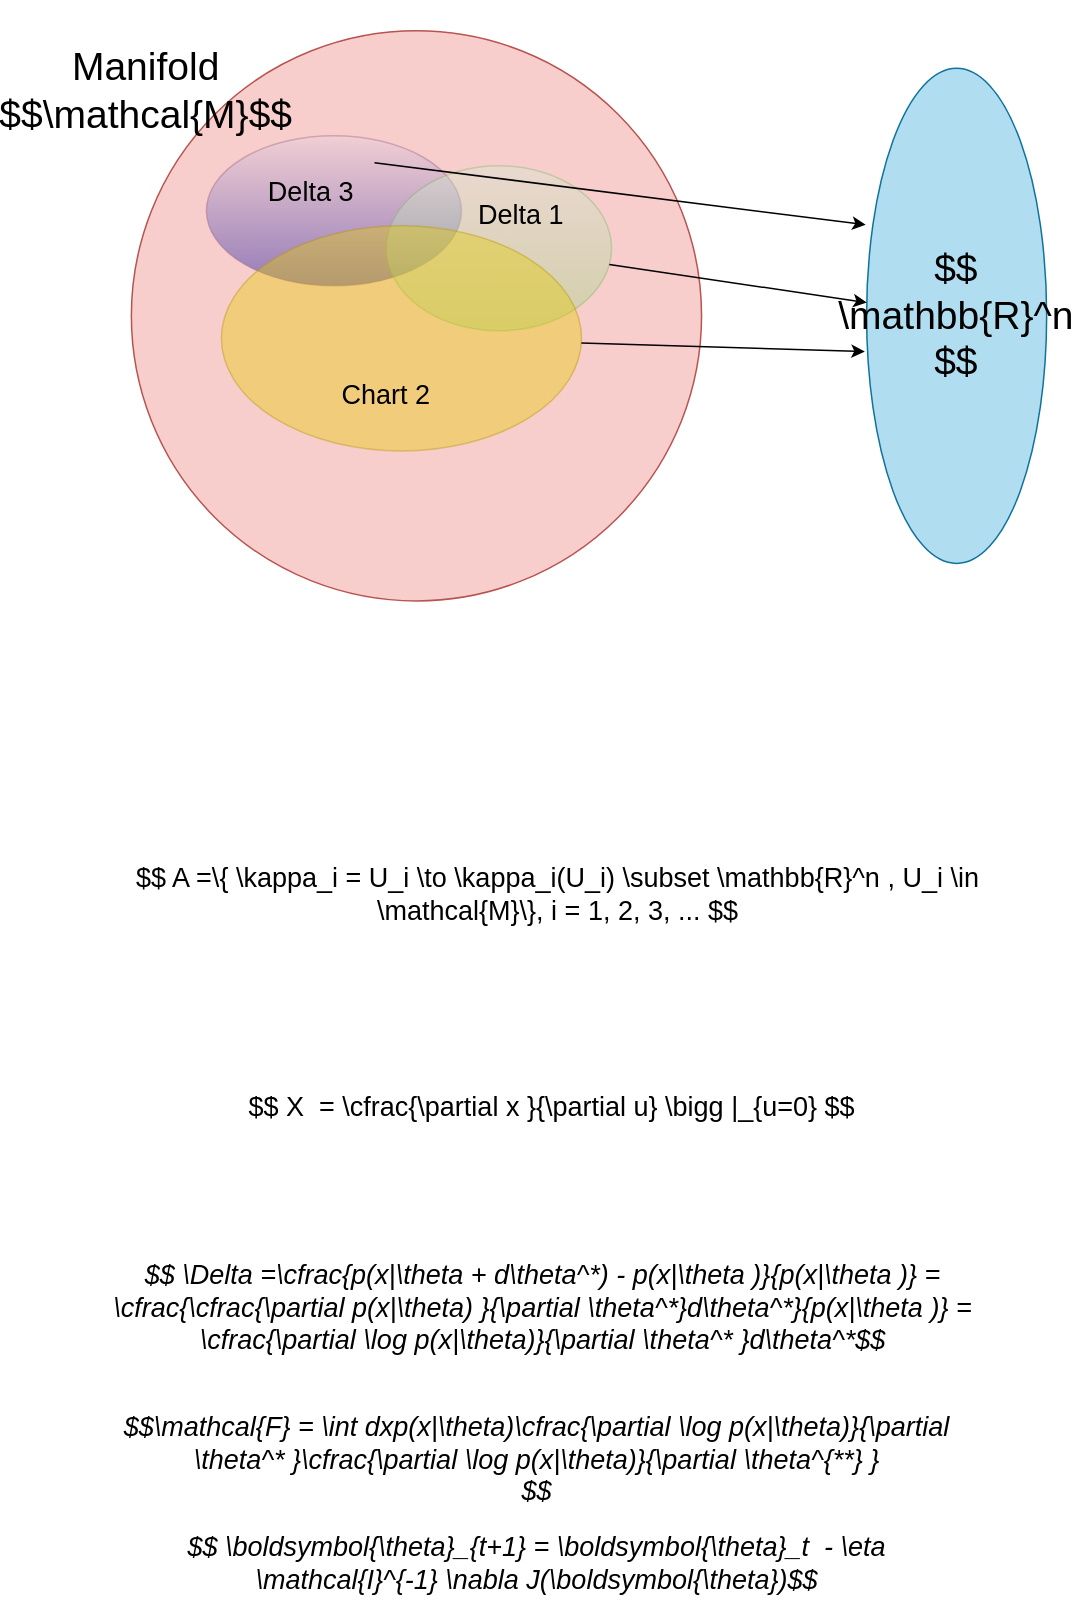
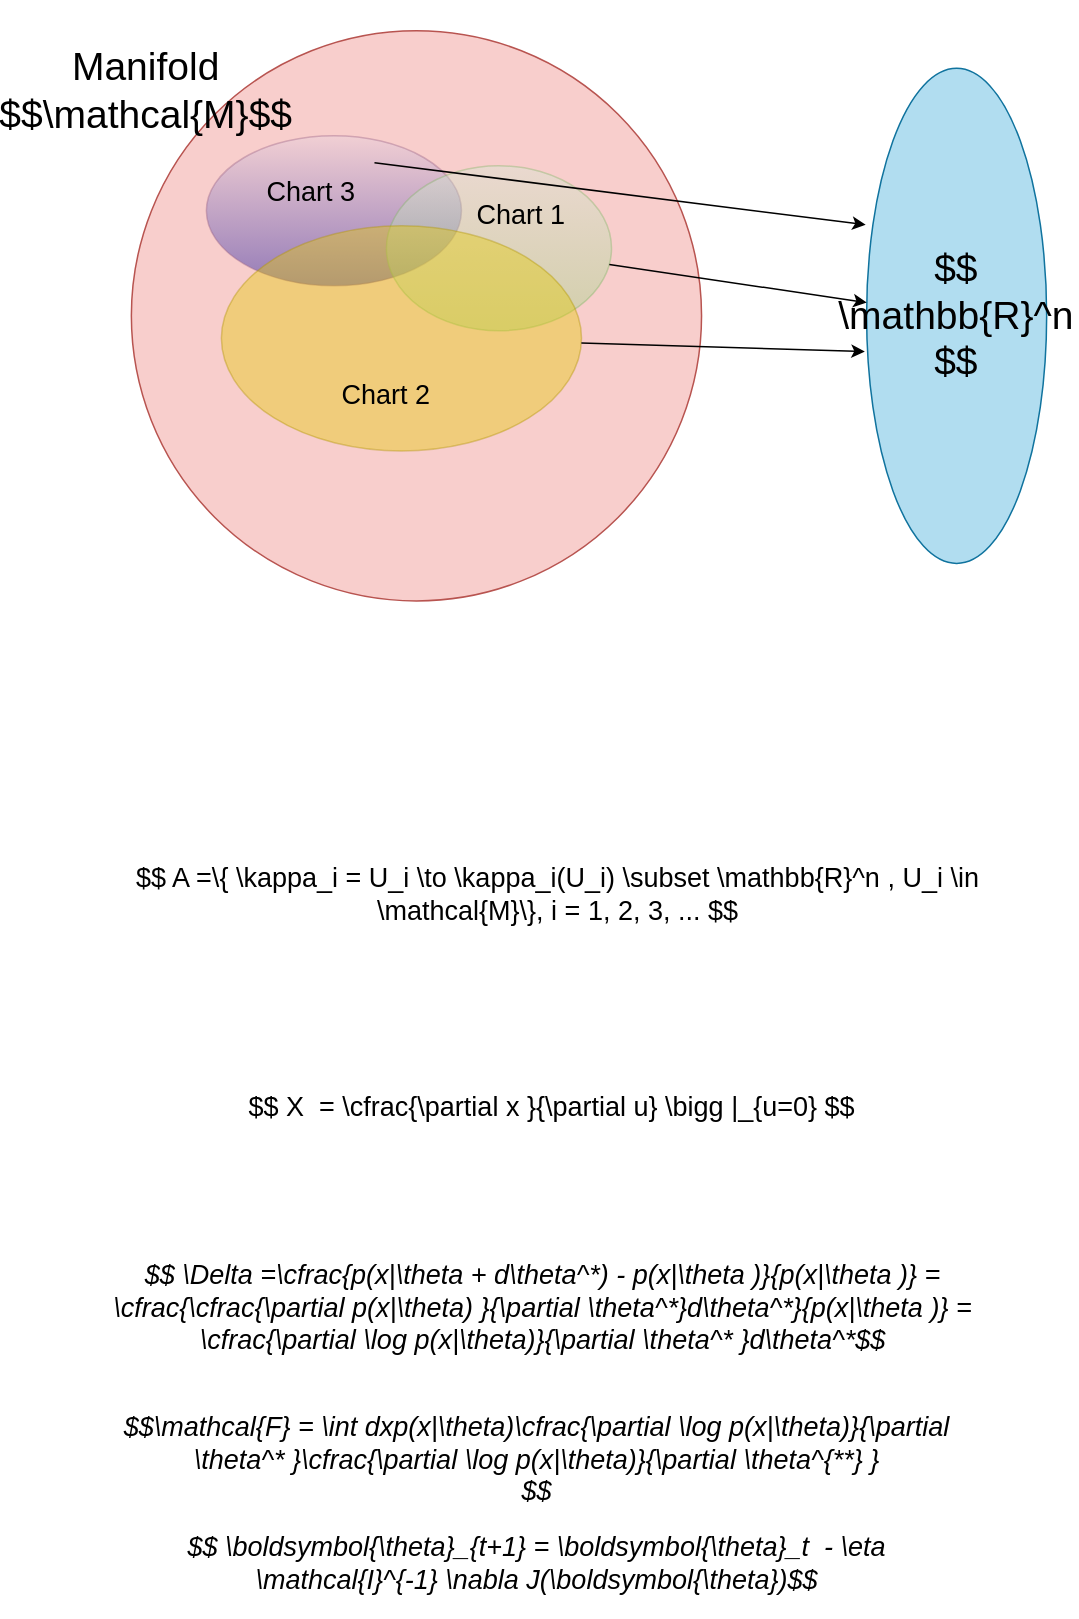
  <mxCell id="0" />
  <mxCell id="1" parent="0" />
  <mxCell id="2" value="" style="ellipse;whiteSpace=wrap;html=1;aspect=fixed;fillColor=#f8cecc;strokeColor=#b85450;" parent="1" vertex="1"><mxGeometry x="40" y="20" width="380" height="380" as="geometry" /></mxCell>
  <mxCell id="3" value="&lt;font style=&quot;font-size: 26px;&quot;&gt;$$ \mathbb{R}^n $$&lt;/font&gt;" style="ellipse;whiteSpace=wrap;html=1;fillColor=#b1ddf0;strokeColor=#10739e;" parent="1" vertex="1"><mxGeometry x="530" y="45" width="120" height="330" as="geometry" /></mxCell>
  <mxCell id="4" value="" style="ellipse;whiteSpace=wrap;html=1;fontSize=26;fillColor=#e6d0de;strokeColor=#996185;opacity=40;gradientColor=#000099;" parent="1" vertex="1"><mxGeometry x="90" y="90" width="170" height="100" as="geometry" /></mxCell>
  <mxCell id="5" value="" style="ellipse;whiteSpace=wrap;html=1;fontSize=26;fillColor=#d5e8d4;strokeColor=#82b366;opacity=40;gradientColor=#97d077;" parent="1" vertex="1"><mxGeometry x="210" y="110" width="150" height="110" as="geometry" /></mxCell>
  <mxCell id="6" value="" style="ellipse;whiteSpace=wrap;html=1;fontSize=26;fillColor=#e3c800;strokeColor=#B09500;opacity=40;fontColor=#000000;" parent="1" vertex="1"><mxGeometry x="100" y="150" width="240" height="150" as="geometry" /></mxCell>
  <mxCell id="7" value="Manifold $$\mathcal{M}$$" style="text;html=1;strokeColor=none;fillColor=none;align=center;verticalAlign=middle;whiteSpace=wrap;rounded=0;fontSize=26;opacity=40;" parent="1" vertex="1"><mxGeometry x="20" y="45" width="60" height="30" as="geometry" /></mxCell>
- <mxCell id="8" value="&lt;font style=&quot;font-size: 18px;&quot;&gt;Delta 1&lt;/font&gt;" style="text;html=1;strokeColor=none;fillColor=none;align=center;verticalAlign=middle;whiteSpace=wrap;rounded=0;fontSize=26;opacity=40;" parent="1" vertex="1"><mxGeometry x="240" y="125" width="120" height="30" as="geometry" /></mxCell>
+ <mxCell id="8" value="&lt;font style=&quot;font-size: 18px;&quot;&gt;Chart 1&lt;/font&gt;" style="text;html=1;strokeColor=none;fillColor=none;align=center;verticalAlign=middle;whiteSpace=wrap;rounded=0;fontSize=26;opacity=40;" parent="1" vertex="1"><mxGeometry x="240" y="125" width="120" height="30" as="geometry" /></mxCell>
  <mxCell id="9" value="&lt;font style=&quot;font-size: 18px;&quot;&gt;Chart 2&lt;/font&gt;" style="text;html=1;strokeColor=none;fillColor=none;align=center;verticalAlign=middle;whiteSpace=wrap;rounded=0;fontSize=26;opacity=40;" parent="1" vertex="1"><mxGeometry x="150" y="245" width="120" height="30" as="geometry" /></mxCell>
- <mxCell id="10" value="&lt;font style=&quot;font-size: 18px;&quot;&gt;Delta 3&lt;/font&gt;" style="text;html=1;strokeColor=none;fillColor=none;align=center;verticalAlign=middle;whiteSpace=wrap;rounded=0;fontSize=26;opacity=40;" parent="1" vertex="1"><mxGeometry x="100" y="110" width="120" height="30" as="geometry" /></mxCell>
+ <mxCell id="10" value="&lt;font style=&quot;font-size: 18px;&quot;&gt;Chart 3&lt;/font&gt;" style="text;html=1;strokeColor=none;fillColor=none;align=center;verticalAlign=middle;whiteSpace=wrap;rounded=0;fontSize=26;opacity=40;" parent="1" vertex="1"><mxGeometry x="100" y="110" width="120" height="30" as="geometry" /></mxCell>
  <mxCell id="11" value="" style="endArrow=classic;html=1;rounded=0;fontSize=18;" parent="1" source="5" target="3" edge="1"><mxGeometry width="50" height="50" relative="1" as="geometry"><mxPoint x="400" y="20" as="sourcePoint" /><mxPoint x="450" y="-30" as="targetPoint" /></mxGeometry></mxCell>
  <mxCell id="12" value="" style="endArrow=classic;html=1;rounded=0;fontSize=18;entryX=-0.01;entryY=0.572;entryDx=0;entryDy=0;entryPerimeter=0;" parent="1" source="6" target="3" edge="1"><mxGeometry width="50" height="50" relative="1" as="geometry"><mxPoint x="470" y="430" as="sourcePoint" /><mxPoint x="520" y="380" as="targetPoint" /></mxGeometry></mxCell>
  <mxCell id="13" value="" style="endArrow=classic;html=1;rounded=0;fontSize=18;exitX=0.85;exitY=-0.067;exitDx=0;exitDy=0;exitPerimeter=0;entryX=-0.005;entryY=0.316;entryDx=0;entryDy=0;entryPerimeter=0;" parent="1" source="10" target="3" edge="1"><mxGeometry width="50" height="50" relative="1" as="geometry"><mxPoint x="440" y="450" as="sourcePoint" /><mxPoint x="490" y="400" as="targetPoint" /></mxGeometry></mxCell>
  <mxCell id="14" value="$$ A =\{ \kappa_i = U_i \to \kappa_i(U_i) \subset \mathbb{R}^n , U_i \in \mathcal{M}\}, i = 1, 2, 3, ... $$" style="text;html=1;strokeColor=none;fillColor=none;align=center;verticalAlign=middle;whiteSpace=wrap;rounded=0;fontSize=18;opacity=40;" parent="1" vertex="1"><mxGeometry x="34" y="581" width="581" height="30" as="geometry" /></mxCell>
  <mxCell id="15" value="$$ X&amp;nbsp; = \cfrac{\partial x }{\partial u} \bigg |_{u=0} $$" style="text;html=1;strokeColor=none;fillColor=none;align=center;verticalAlign=middle;whiteSpace=wrap;rounded=0;fontSize=18;opacity=40;" parent="1" vertex="1"><mxGeometry x="30" y="723" width="581" height="30" as="geometry" /></mxCell>
  <mxCell id="16" value="&lt;em style=&quot;background-color: initial;&quot; class=&quot;markup--em markup--p-em&quot;&gt;&lt;span style=&quot;background-color: initial;&quot;&gt;$$ \Delta =\cfrac{p(x|\theta + d\theta^*) - p(x|\theta&amp;nbsp;)}{p(x|\theta&amp;nbsp;)} = \cfrac{\cfrac{\partial p(x|\theta) }{\partial \theta^*}d\theta^*}{p(x|\theta&amp;nbsp;)} = \cfrac{\partial \log p(x|\theta)}{\partial \theta^* }d\theta^*$$&lt;br&gt;&lt;/span&gt;&lt;/em&gt;" style="text;html=1;strokeColor=none;fillColor=none;align=center;verticalAlign=middle;whiteSpace=wrap;rounded=0;fontSize=18;opacity=40;" parent="1" vertex="1"><mxGeometry x="24" y="857" width="581" height="30" as="geometry" /></mxCell>
  <mxCell id="17" value="&lt;em style=&quot;background-color: initial;&quot; class=&quot;markup--em markup--p-em&quot;&gt;&lt;span style=&quot;background-color: initial;&quot;&gt;$$\mathcal{F} = \int dxp(x|\theta)\cfrac{\partial \log p(x|\theta)}{\partial \theta^* }\cfrac{\partial \log p(x|\theta)}{\partial \theta^{**} }&lt;br&gt;$$&lt;br&gt;&lt;/span&gt;&lt;/em&gt;" style="text;html=1;strokeColor=none;fillColor=none;align=center;verticalAlign=middle;whiteSpace=wrap;rounded=0;fontSize=18;opacity=40;" parent="1" vertex="1"><mxGeometry x="20" y="958" width="581" height="30" as="geometry" /></mxCell>
  <mxCell id="18" value="&lt;em style=&quot;background-color: initial;&quot; class=&quot;markup--em markup--p-em&quot;&gt;&lt;span style=&quot;background-color: initial;&quot;&gt;$$ \boldsymbol{\theta}_{t+1} = \boldsymbol{\theta}_t&amp;nbsp; - \eta \mathcal{I}^{-1} \nabla J(\boldsymbol{\theta})$$&lt;br&gt;&lt;/span&gt;&lt;/em&gt;" style="text;html=1;strokeColor=none;fillColor=none;align=center;verticalAlign=middle;whiteSpace=wrap;rounded=0;fontSize=18;opacity=40;" parent="1" vertex="1"><mxGeometry x="20" y="1027" width="581" height="30" as="geometry" /></mxCell>
